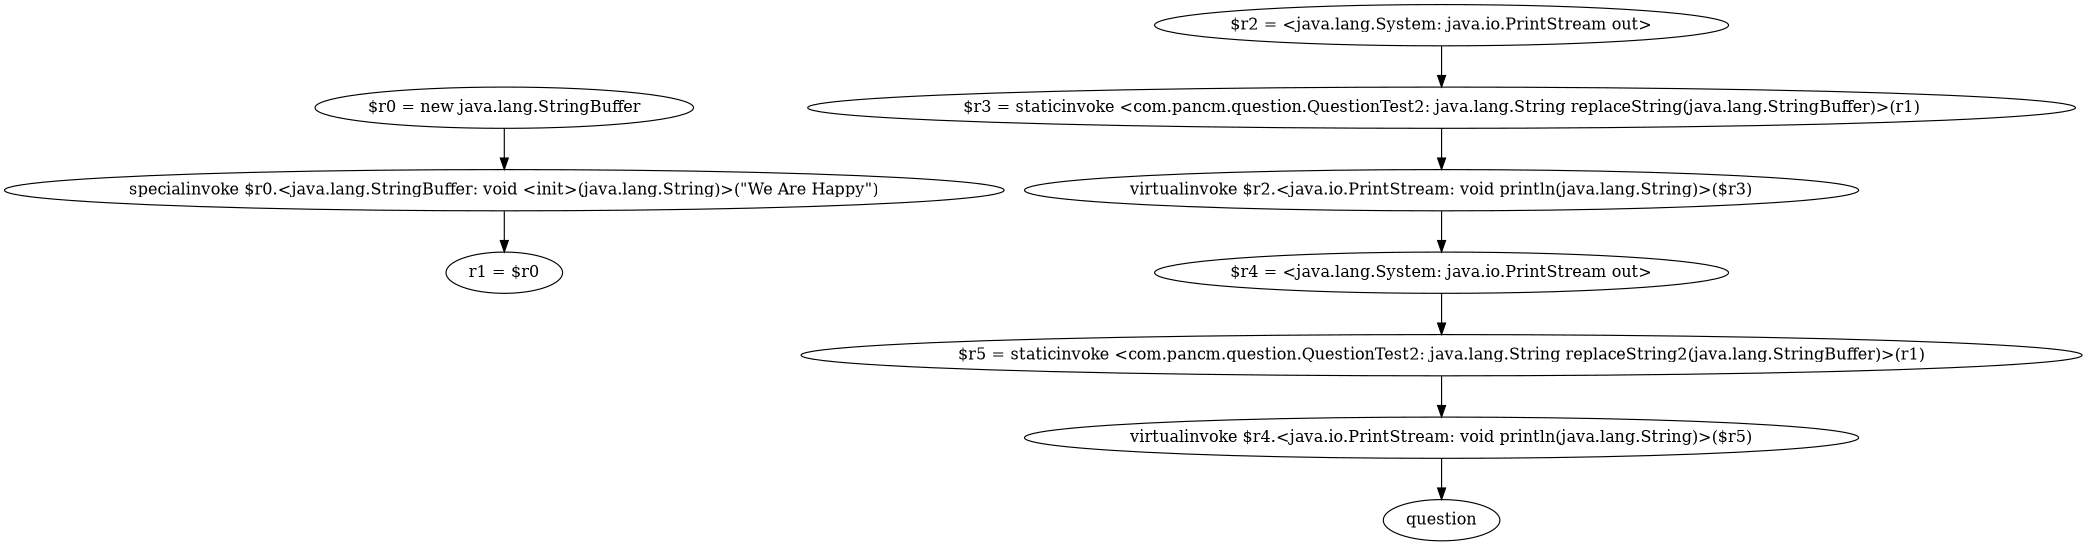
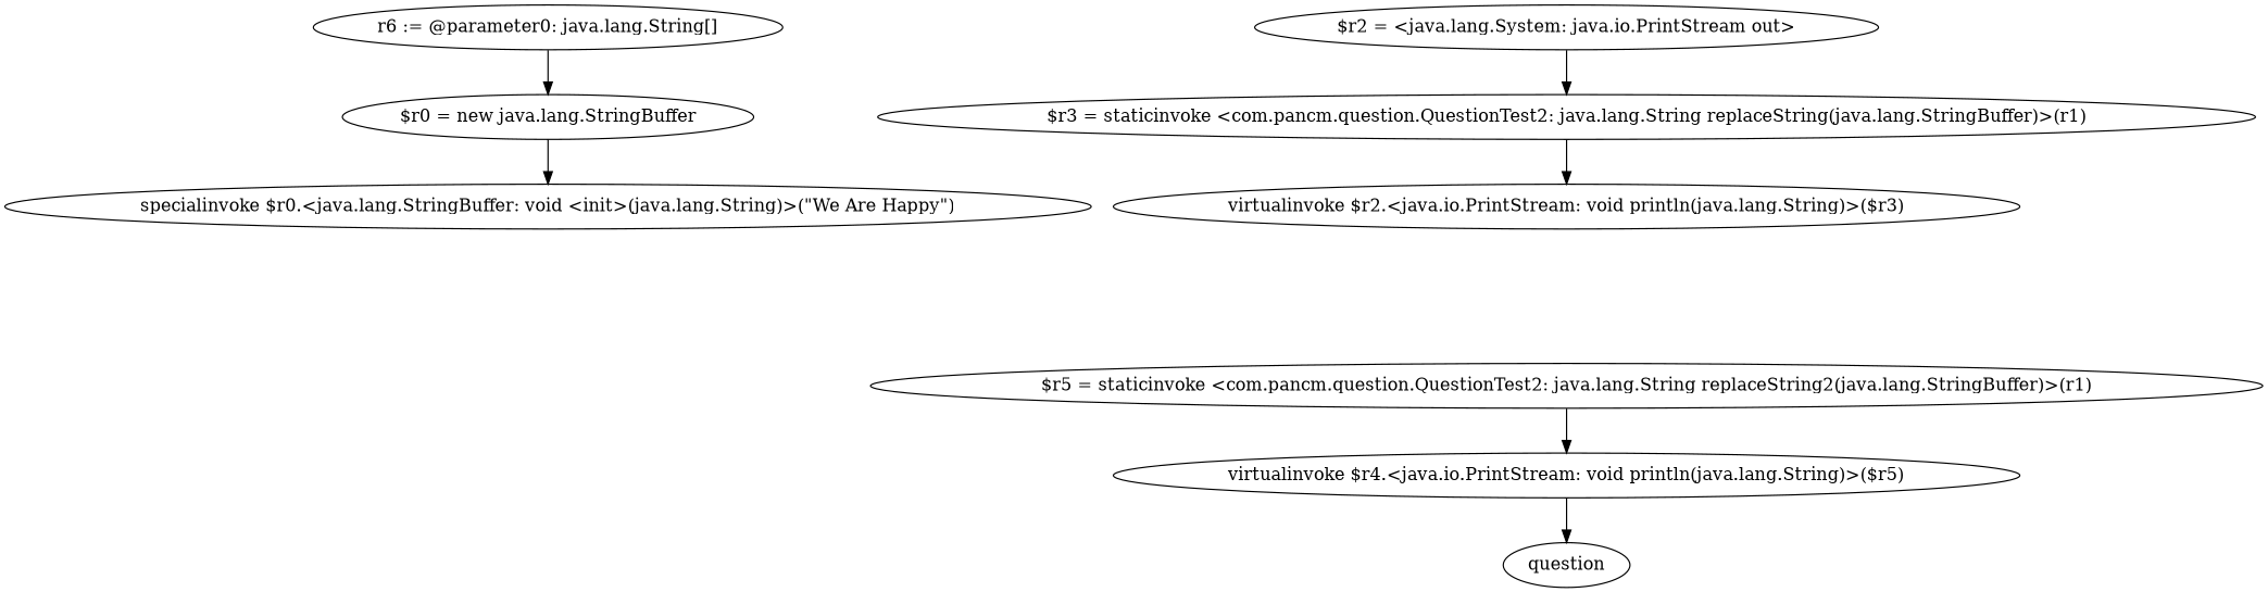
  digraph {
+   "r6 := @parameter0: java.lang.String[]"
    "$r0 = new java.lang.StringBuffer"
    "specialinvoke $r0.<java.lang.StringBuffer: void <init>(java.lang.String)>(\"We Are Happy\")"
-   "r1 = $r0"
    "$r2 = <java.lang.System: java.io.PrintStream out>"
    "$r3 = staticinvoke <com.pancm.question.QuestionTest2: java.lang.String replaceString(java.lang.StringBuffer)>(r1)"
    "virtualinvoke $r2.<java.io.PrintStream: void println(java.lang.String)>($r3)"
-   "$r4 = <java.lang.System: java.io.PrintStream out>"
    "$r5 = staticinvoke <com.pancm.question.QuestionTest2: java.lang.String replaceString2(java.lang.StringBuffer)>(r1)"
    "virtualinvoke $r4.<java.io.PrintStream: void println(java.lang.String)>($r5)"
    n11 [label=question]
+   "r6 := @parameter0: java.lang.String[]" -> "$r0 = new java.lang.StringBuffer"
    "$r0 = new java.lang.StringBuffer" -> "specialinvoke $r0.<java.lang.StringBuffer: void <init>(java.lang.String)>(\"We Are Happy\")"
-   "specialinvoke $r0.<java.lang.StringBuffer: void <init>(java.lang.String)>(\"We Are Happy\")" -> "r1 = $r0"
    "$r2 = <java.lang.System: java.io.PrintStream out>" -> "$r3 = staticinvoke <com.pancm.question.QuestionTest2: java.lang.String replaceString(java.lang.StringBuffer)>(r1)"
    "$r3 = staticinvoke <com.pancm.question.QuestionTest2: java.lang.String replaceString(java.lang.StringBuffer)>(r1)" -> "virtualinvoke $r2.<java.io.PrintStream: void println(java.lang.String)>($r3)"
-   "virtualinvoke $r2.<java.io.PrintStream: void println(java.lang.String)>($r3)" -> "$r4 = <java.lang.System: java.io.PrintStream out>"
-   "$r4 = <java.lang.System: java.io.PrintStream out>" -> "$r5 = staticinvoke <com.pancm.question.QuestionTest2: java.lang.String replaceString2(java.lang.StringBuffer)>(r1)"
    "$r5 = staticinvoke <com.pancm.question.QuestionTest2: java.lang.String replaceString2(java.lang.StringBuffer)>(r1)" -> "virtualinvoke $r4.<java.io.PrintStream: void println(java.lang.String)>($r5)"
    "virtualinvoke $r4.<java.io.PrintStream: void println(java.lang.String)>($r5)" -> n11
  }
